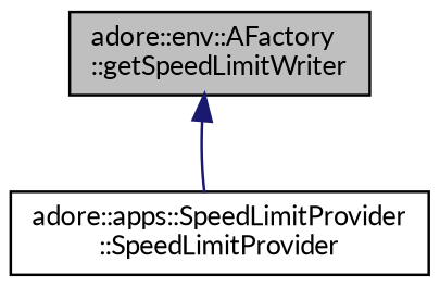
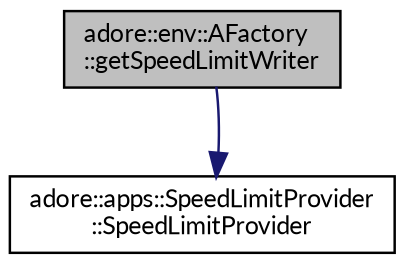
  digraph {
    rankdir=TB
    fontname=Lato
    node [color=black fontname=Lato fontsize=10 shape=record style=filled]
    n1 [fillcolor=grey75 fontcolor=black height=0.2 label="adore::env::AFactory\l::getSpeedLimitWriter" width=0.4]
    n2 [fillcolor=white height=0.2 label="adore::apps::SpeedLimitProvider\l::SpeedLimitProvider" width=0.4]
-   n1 -> n2 [color=midnightblue dir=back fontname=Lato fontsize=10 labelfontname=Helvetica labelfontsize=10 style=solid]
+   n2 -> n1 [color=midnightblue dir=back fontname=Lato fontsize=10 labelfontname=Helvetica labelfontsize=10 style=solid]
  }
